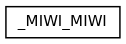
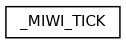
  digraph {
    rankdir=LR
-   n1 [color=black fillcolor=white fontname=Helvetica fontsize=10 height=0.2 label=_MIWI_MIWI shape=record style=filled width=0.4]
+   n1 [color=black fillcolor=white fontname=Helvetica fontsize=10 height=0.2 label=_MIWI_TICK shape=record style=filled width=0.4]
  }
